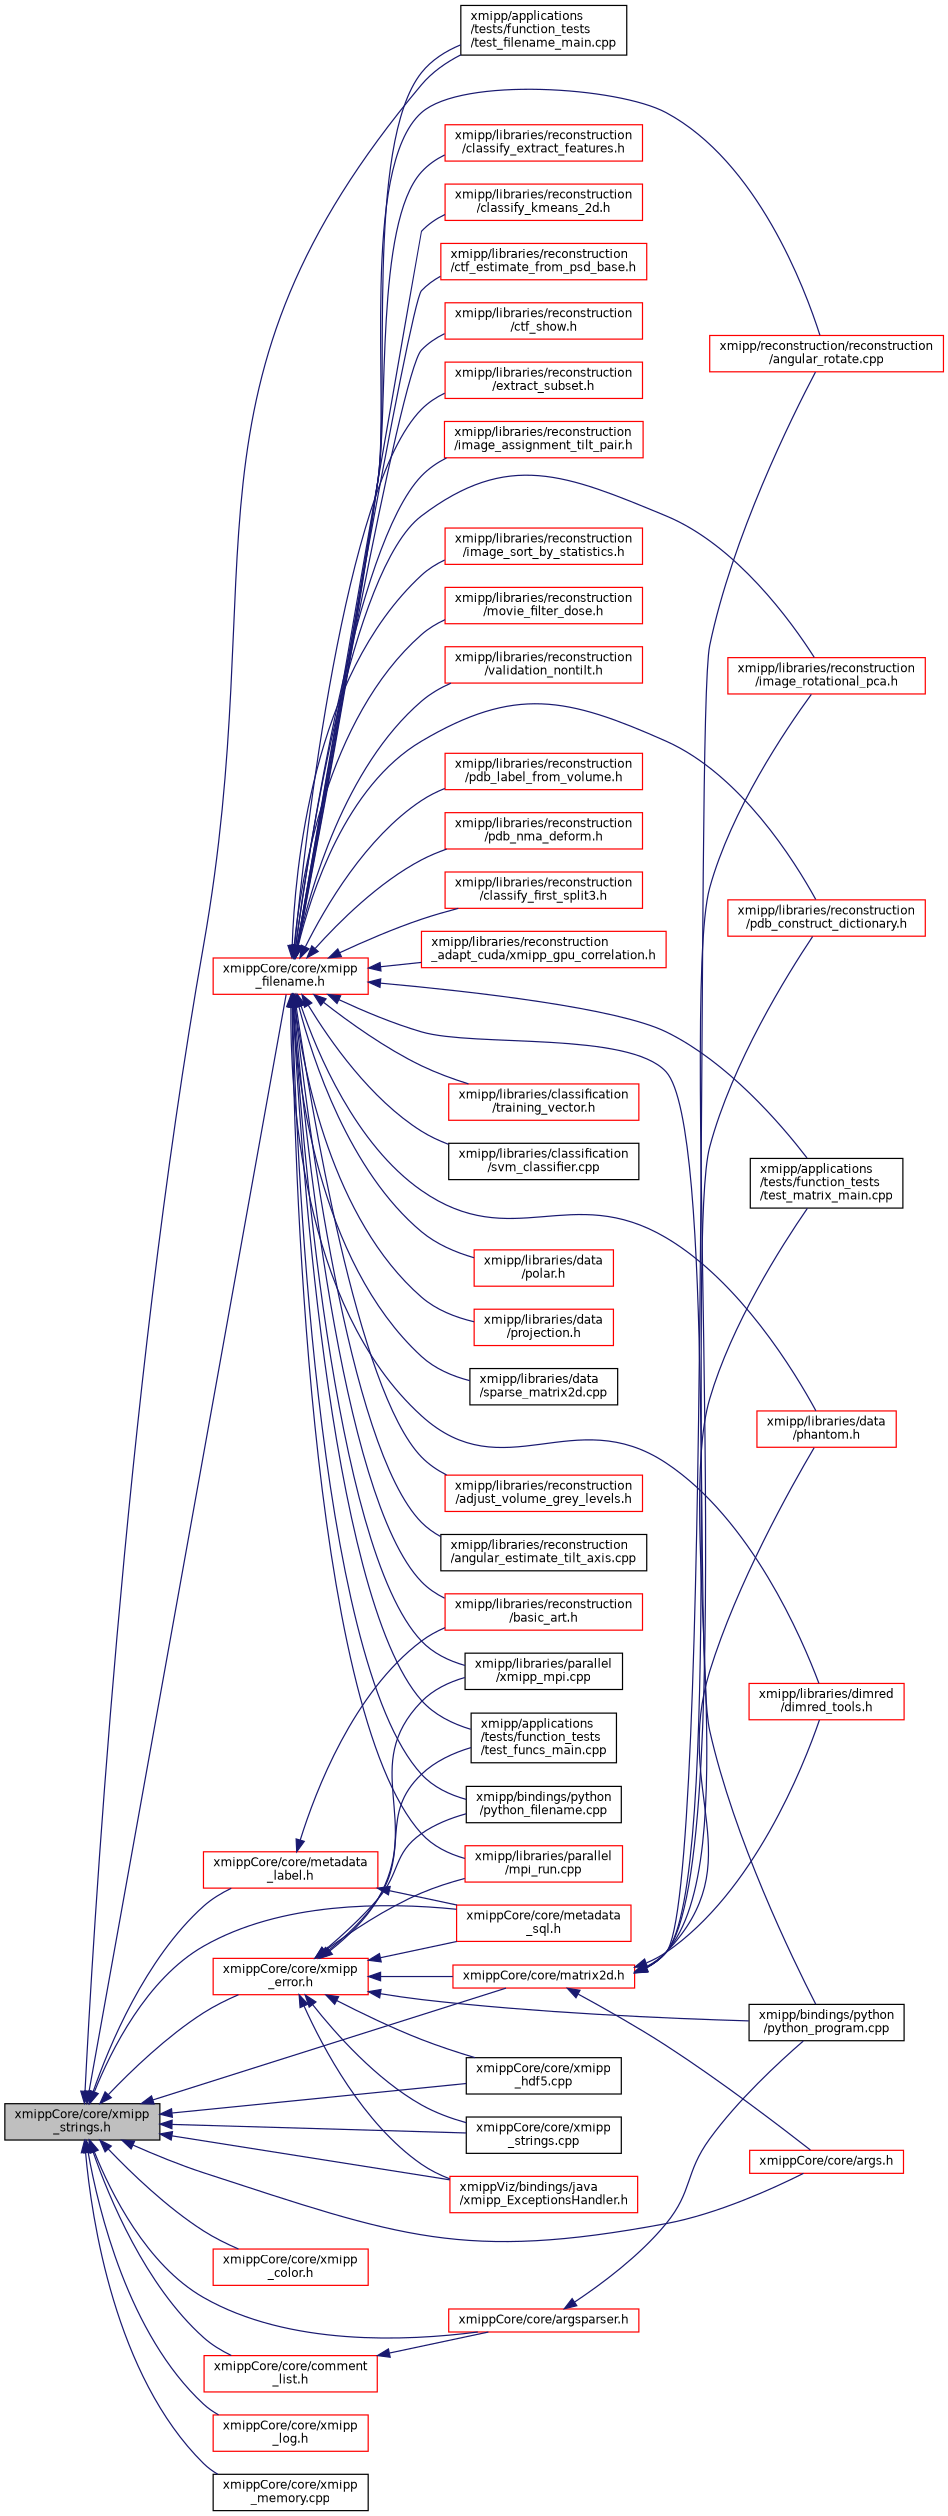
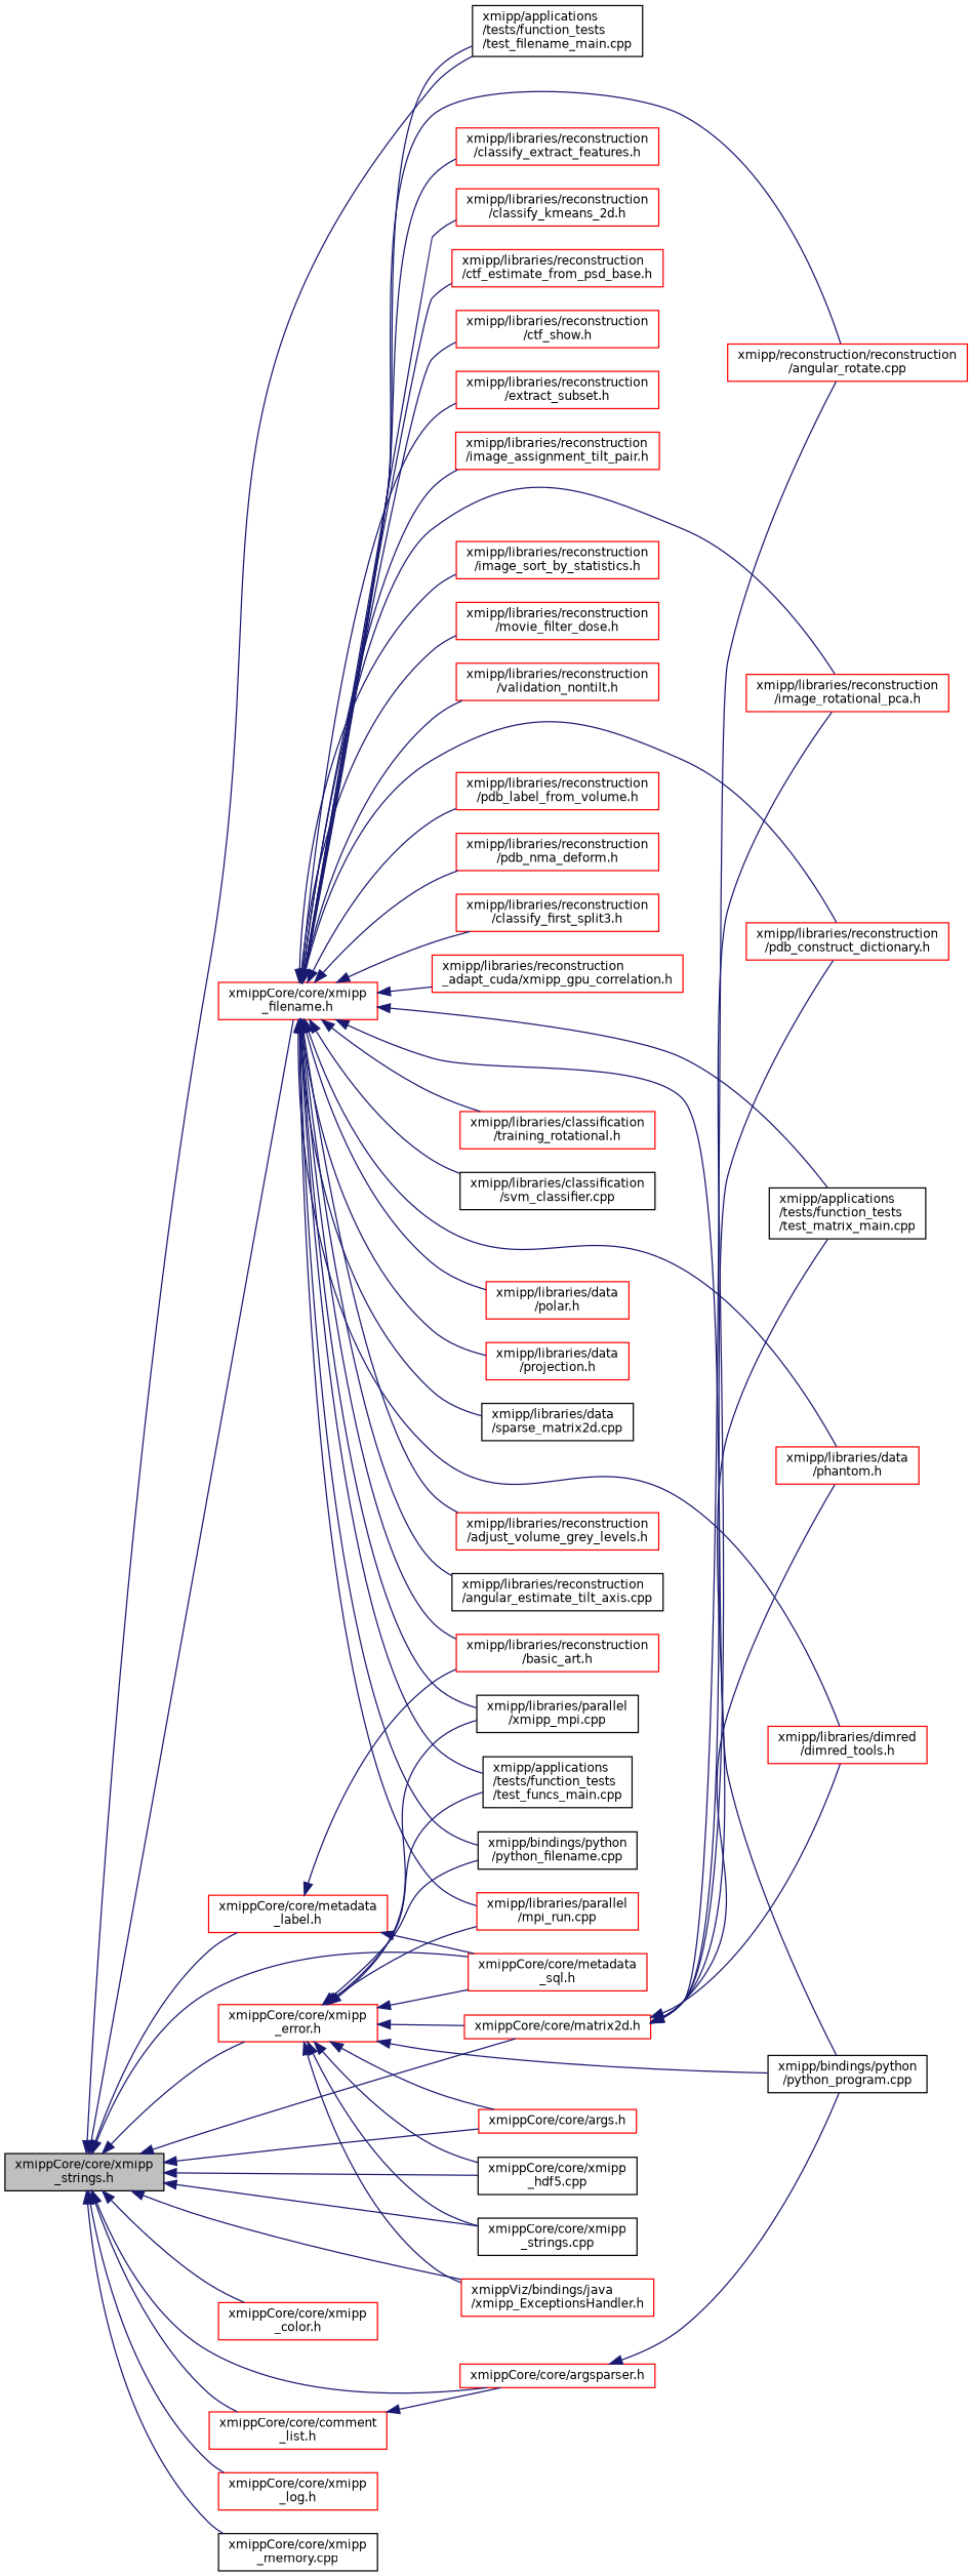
  digraph {
    rankdir=LR
    node [color=red fillcolor=white fontname=Helvetica fontsize=10 shape=record style=filled]
    edge [color=midnightblue dir=back fontname=Helvetica fontsize=10 labelfontname=Helvetica labelfontsize=10 style=solid]
    n1 [color=black fillcolor=grey75 fontcolor=black height=0.2 label="xmippCore/core/xmipp\l_strings.h" width=0.4]
    n2 [color=black height=0.2 label="xmipp/applications\l/tests/function_tests\l/test_filename_main.cpp" width=0.4]
    n3 [height=0.2 label="xmippCore/core/xmipp\l_filename.h" width=0.4]
    n4 [height=0.2 label="xmippCore/core/xmipp\l_error.h" width=0.4]
    n5 [height=0.2 label="xmippCore/core/metadata\l_sql.h" width=0.4]
    n6 [height=0.2 label="xmippCore/core/matrix2d.h" width=0.4]
    n7 [height=0.2 label="xmippCore/core/args.h" width=0.4]
    n8 [color=black height=0.2 label="xmippCore/core/xmipp\l_hdf5.cpp" width=0.4]
    n9 [color=black height=0.2 label="xmippCore/core/xmipp\l_strings.cpp" width=0.4]
    n10 [height=0.2 label="xmippViz/bindings/java\l/xmipp_ExceptionsHandler.h" width=0.4]
    n11 [height=0.2 label="xmippCore/core/metadata\l_label.h" width=0.4]
    n12 [height=0.2 label="xmippCore/core/xmipp\l_color.h" width=0.4]
    n13 [height=0.2 label="xmippCore/core/argsparser.h" width=0.4]
    n14 [height=0.2 label="xmippCore/core/comment\l_list.h" width=0.4]
    n15 [height=0.2 label="xmippCore/core/xmipp\l_log.h" width=0.4]
    n16 [color=black height=0.2 label="xmippCore/core/xmipp\l_memory.cpp" width=0.4]
    n17 [height=0.2 label="xmipp/libraries/reconstruction\l/classify_first_split3.h" width=0.4]
    n18 [height=0.2 label="xmipp/libraries/reconstruction\l_adapt_cuda/xmipp_gpu_correlation.h" width=0.4]
    n19 [color=black height=0.2 label="xmipp/applications\l/tests/function_tests\l/test_funcs_main.cpp" width=0.4]
    n20 [color=black height=0.2 label="xmipp/applications\l/tests/function_tests\l/test_matrix_main.cpp" width=0.4]
    n21 [color=black height=0.2 label="xmipp/bindings/python\l/python_filename.cpp" width=0.4]
    n22 [color=black height=0.2 label="xmipp/bindings/python\l/python_program.cpp" width=0.4]
-   n23 [height=0.2 label="xmipp/libraries/classification\l/training_vector.h" width=0.4]
+   n23 [height=0.2 label="xmipp/libraries/classification\l/training_rotational.h" width=0.4]
    n24 [color=black height=0.2 label="xmipp/libraries/classification\l/svm_classifier.cpp" width=0.4]
    n25 [height=0.2 label="xmipp/libraries/data\l/phantom.h" width=0.4]
    n26 [height=0.2 label="xmipp/libraries/data\l/polar.h" width=0.4]
    n27 [height=0.2 label="xmipp/libraries/data\l/projection.h" width=0.4]
    n28 [color=black height=0.2 label="xmipp/libraries/data\l/sparse_matrix2d.cpp" width=0.4]
    n29 [height=0.2 label="xmipp/libraries/dimred\l/dimred_tools.h" width=0.4]
    n30 [height=0.2 label="xmipp/libraries/parallel\l/mpi_run.cpp" width=0.4]
    n31 [color=black height=0.2 label="xmipp/libraries/parallel\l/xmipp_mpi.cpp" width=0.4]
    n32 [height=0.2 label="xmipp/libraries/reconstruction\l/adjust_volume_grey_levels.h" width=0.4]
    n33 [color=black height=0.2 label="xmipp/libraries/reconstruction\l/angular_estimate_tilt_axis.cpp" width=0.4]
    n34 [height=0.2 label="xmipp/reconstruction/reconstruction\l/angular_rotate.cpp" width=0.4]
    n35 [height=0.2 label="xmipp/libraries/reconstruction\l/basic_art.h" width=0.4]
    n36 [height=0.2 label="xmipp/libraries/reconstruction\l/classify_extract_features.h" width=0.4]
    n37 [height=0.2 label="xmipp/libraries/reconstruction\l/classify_kmeans_2d.h" width=0.4]
    n38 [height=0.2 label="xmipp/libraries/reconstruction\l/ctf_estimate_from_psd_base.h" width=0.4]
    n39 [height=0.2 label="xmipp/libraries/reconstruction\l/ctf_show.h" width=0.4]
    n40 [height=0.2 label="xmipp/libraries/reconstruction\l/extract_subset.h" width=0.4]
    n41 [height=0.2 label="xmipp/libraries/reconstruction\l/image_assignment_tilt_pair.h" width=0.4]
    n42 [height=0.2 label="xmipp/libraries/reconstruction\l/image_rotational_pca.h" width=0.4]
    n43 [height=0.2 label="xmipp/libraries/reconstruction\l/image_sort_by_statistics.h" width=0.4]
    n44 [height=0.2 label="xmipp/libraries/reconstruction\l/movie_filter_dose.h" width=0.4]
    n45 [height=0.2 label="xmipp/libraries/reconstruction\l/validation_nontilt.h" width=0.4]
    n46 [height=0.2 label="xmipp/libraries/reconstruction\l/pdb_construct_dictionary.h" width=0.4]
    n47 [height=0.2 label="xmipp/libraries/reconstruction\l/pdb_label_from_volume.h" width=0.4]
    n48 [height=0.2 label="xmipp/libraries/reconstruction\l/pdb_nma_deform.h" width=0.4]
    n1 -> n2
    n1 -> n3
    n1 -> n4
    n1 -> n5
    n1 -> n6
    n1 -> n7
    n1 -> n8
    n1 -> n9
    n1 -> n10
    n1 -> n11
    n1 -> n12
    n1 -> n13
    n1 -> n14
    n1 -> n15
    n1 -> n16
    n3 -> n2
    n3 -> n17
    n3 -> n18
    n3 -> n19
    n3 -> n20
    n3 -> n21
    n3 -> n22
    n3 -> n23
    n3 -> n24
    n3 -> n25
    n3 -> n26
    n3 -> n27
    n3 -> n28
    n3 -> n29
    n3 -> n30
    n3 -> n31
    n3 -> n32
    n3 -> n33
    n3 -> n34
    n3 -> n35
    n3 -> n36
    n3 -> n37
    n3 -> n38
    n3 -> n39
    n3 -> n40
    n3 -> n41
    n3 -> n42
    n3 -> n43
    n3 -> n44
    n3 -> n45
    n3 -> n46
    n3 -> n47
    n3 -> n48
    n4 -> n5
    n4 -> n6
-   n6 -> n7
+   n4 -> n7
    n4 -> n8
    n4 -> n9
    n4 -> n10
    n4 -> n19
    n4 -> n21
    n4 -> n22
    n4 -> n30
    n4 -> n31
    n6 -> n20
    n6 -> n25
    n6 -> n29
    n6 -> n34
    n6 -> n42
    n6 -> n46
    n11 -> n5
    n11 -> n35
    n13 -> n22
    n14 -> n13
  }
